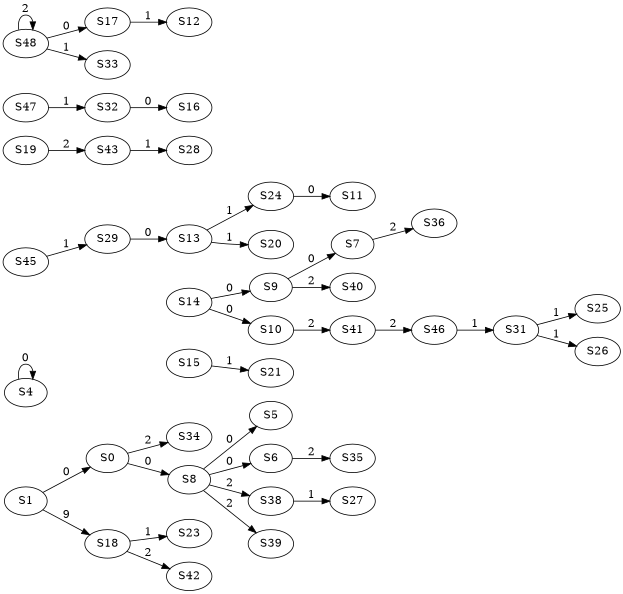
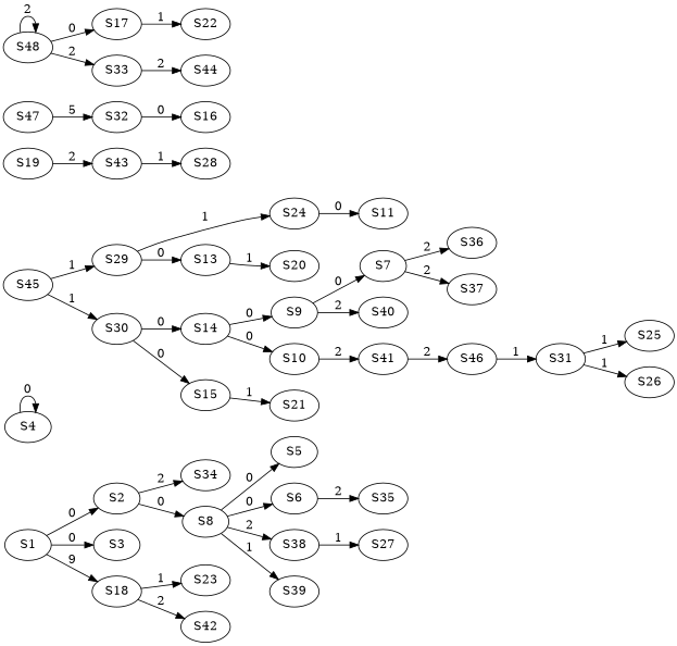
  strict digraph {
    rankdir=LR
    S1
-   S2 [label=S0]
+   S2
+   S3
    S18
    S34
    S8
    S23
    S42
    S4
    S5
    S6
    S38
    S39
    S35
    S27
    S9
    S7
    S40
    S36
+   S37
    S19
    S43
    S10
    S41
    S46
    S14
    S24
    S11
    S29
    S13
    S20
+   S30
    S15
    S21
    S32
    S16
    S48
    S17
    S33
-   S22 [label=S12]
+   S22
+   S44
    S28
    S31
    S25
    S26
    S45
    S47
    S1 -> S2 [label=0]
+   S1 -> S3 [label=0]
    S1 -> S18 [label=9]
    S2 -> S34 [label=2]
    S2 -> S8 [label=0]
    S18 -> S23 [label=1]
    S18 -> S42 [label=2]
    S8 -> S5 [label=0]
    S8 -> S6 [label=0]
    S8 -> S38 [label=2]
-   S8 -> S39 [label=2]
+   S8 -> S39 [label=1]
    S4 -> S4 [label=0]
    S6 -> S35 [label=2]
    S38 -> S27 [label=1]
    S9 -> S7 [label=0]
    S9 -> S40 [label=2]
    S7 -> S36 [label=2]
+   S7 -> S37 [label=2]
    S19 -> S43 [label=2]
    S43 -> S28 [label=1]
    S10 -> S41 [label=2]
    S41 -> S46 [label=2]
    S46 -> S31 [label=1]
    S14 -> S9 [label=0]
    S14 -> S10 [label=0]
    S24 -> S11 [label=0]
-   S13 -> S24 [label=1]
+   S29 -> S24 [label=1]
    S29 -> S13 [label=0]
    S13 -> S20 [label=1]
+   S30 -> S14 [label=0]
+   S30 -> S15 [label=0]
    S15 -> S21 [label=1]
    S32 -> S16 [label=0]
    S48 -> S48 [label=2]
    S48 -> S17 [label=0]
-   S48 -> S33 [label=1]
+   S48 -> S33 [label=2]
    S17 -> S22 [label=1]
+   S33 -> S44 [label=2]
    S31 -> S25 [label=1]
    S31 -> S26 [label=1]
    S45 -> S29 [label=1]
-   S47 -> S32 [label=1]
+   S45 -> S30 [label=1]
+   S47 -> S32 [label=5]
  }
